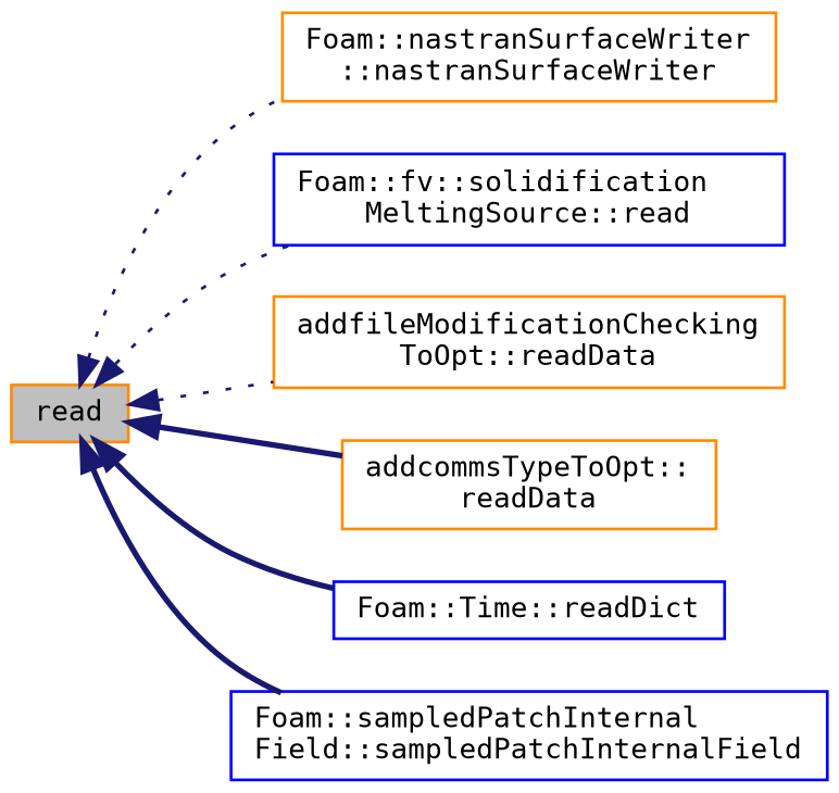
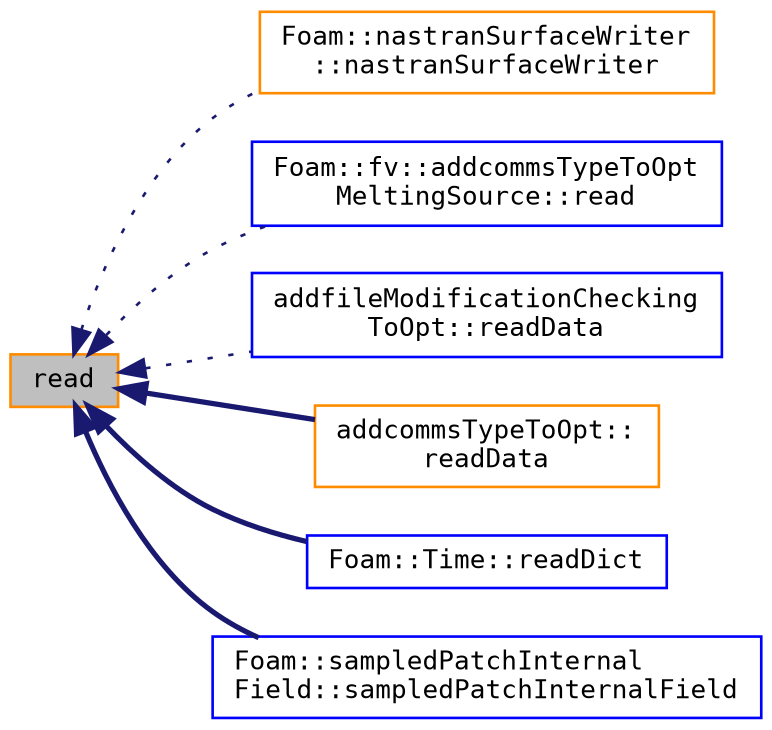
  digraph {
    fontname="DejaVu Sans Mono"
    rankdir=LR
    node [color=darkorange fontname="DejaVu Sans Mono" fontsize=10 shape=record]
    edge [color=midnightblue dir=back fontname="DejaVu Sans Mono" fontsize=10 labelfontname=FreeSans labelfontsize=10 style=dotted]
    n1 [fillcolor=grey75 fontcolor=black height=0.2 label=read style=filled width=0.4]
    n2 [height=0.2 label="Foam::nastranSurfaceWriter\l::nastranSurfaceWriter" width=0.4]
-   n3 [color=blue height=0.2 label="Foam::fv::solidification\lMeltingSource::read" width=0.4]
-   n4 [height=0.2 label="addfileModificationChecking\lToOpt::readData" width=0.4]
+   n3 [color=blue height=0.2 label="Foam::fv::addcommsTypeToOpt\lMeltingSource::read" width=0.4]
+   n4 [color=blue height=0.2 label="addfileModificationChecking\lToOpt::readData" width=0.4]
    n5 [height=0.2 label="addcommsTypeToOpt::\lreadData" width=0.4]
    n6 [color=blue height=0.2 label="Foam::Time::readDict" width=0.4]
    n7 [color=blue height=0.2 label="Foam::sampledPatchInternal\lField::sampledPatchInternalField" width=0.4]
    n1 -> n2
    n1 -> n3
    n1 -> n4
    n1 -> n5 [style=bold]
    n1 -> n6 [style=bold]
    n1 -> n7 [style=bold]
  }
